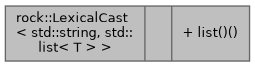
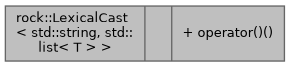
  digraph {
    rankdir=LR
-   n1 [color=gray40 fillcolor=grey75 fontcolor=black fontname=Helvetica fontsize=10 height=0.2 label="{rock::LexicalCast\l\< std::string, std::\llist\< T \> \>\n||+ list()()\l}" shape=record style=filled width=0.4]
+   n1 [color=gray40 fillcolor=grey75 fontcolor=black fontname=Helvetica fontsize=10 height=0.2 label="{rock::LexicalCast\l\< std::string, std::\llist\< T \> \>\n||+ operator()()\l}" shape=record style=filled width=0.4]
  }
